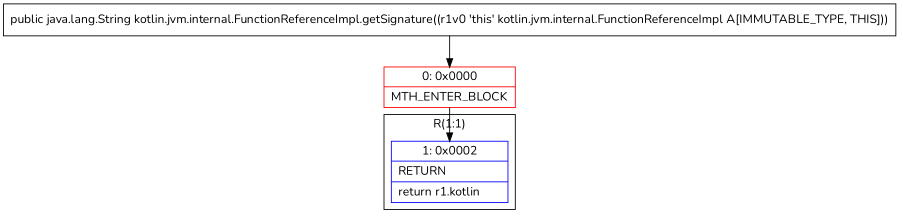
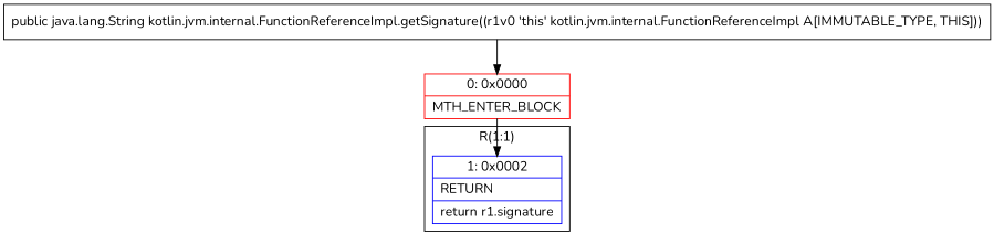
  digraph {
    fontname=Nunito
    node [shape=record fontname=Nunito]
    edge [fontname=Nunito]
-   n1 [color=blue label="{1\:\ 0x0002|RETURN\l|return r1.kotlin\l}"]
+   n1 [color=blue label="{1\:\ 0x0002|RETURN\l|return r1.signature\l}"]
    n2 [color=red label="{0\:\ 0x0000|MTH_ENTER_BLOCK\l}"]
    n3 [label="{public java.lang.String kotlin.jvm.internal.FunctionReferenceImpl.getSignature((r1v0 'this' kotlin.jvm.internal.FunctionReferenceImpl A[IMMUTABLE_TYPE, THIS])) }"]
    subgraph cluster_1 {
      label="R(1:1)"
      n1
    }
    n2 -> n1
    n3 -> n2
  }
